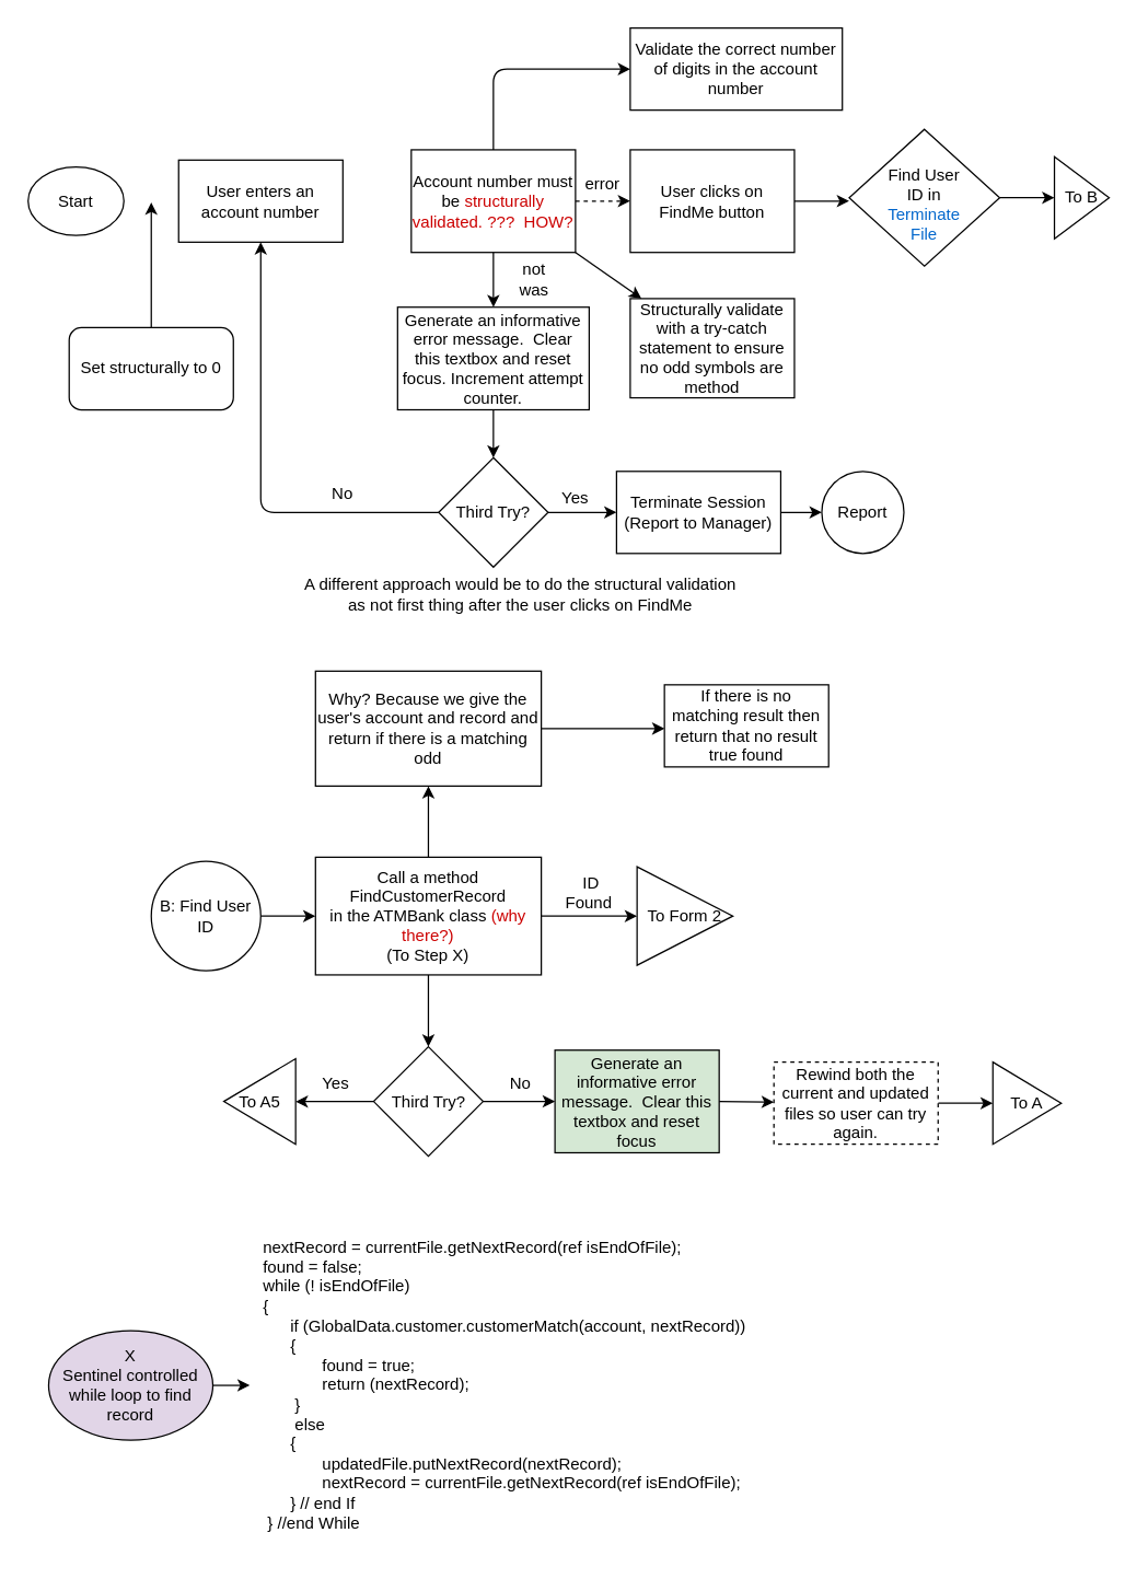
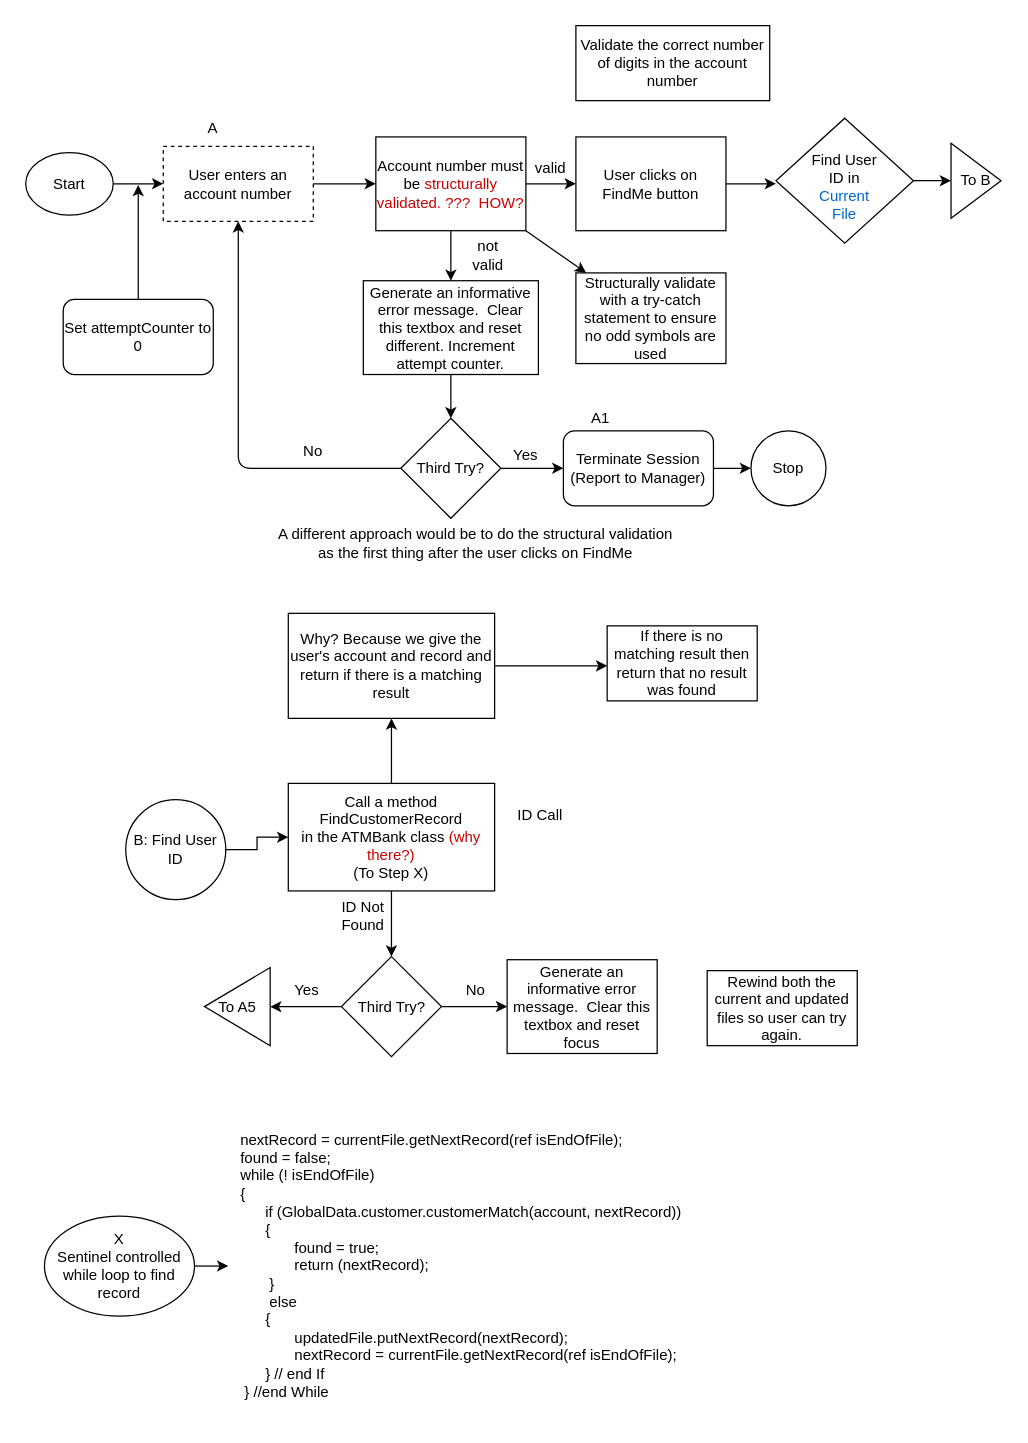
  <mxCell id="0" />
  <mxCell id="1" parent="0" />
+ <mxCell id="2" style="edgeStyle=orthogonalEdgeStyle;rounded=0;orthogonalLoop=1;jettySize=auto;html=1;entryX=0;entryY=0.5;entryDx=0;entryDy=0;" parent="1" source="3" target="4" edge="1"><mxGeometry relative="1" as="geometry" /></mxCell>
  <mxCell id="3" value="Start" style="ellipse;whiteSpace=wrap;html=1;" parent="1" vertex="1"><mxGeometry x="20" y="121.5" width="70" height="50" as="geometry" /></mxCell>
- <mxCell id="4" value="User enters an account number" style="rounded=0;whiteSpace=wrap;html=1;" parent="1" vertex="1"><mxGeometry x="130" y="116.5" width="120" height="60" as="geometry" /></mxCell>
+ <mxCell id="4" value="User enters an account number" style="rounded=0;whiteSpace=wrap;html=1;dashed=1;" parent="1" vertex="1"><mxGeometry x="130" y="116.5" width="120" height="60" as="geometry" /></mxCell>
  <mxCell id="5" value="" style="edgeStyle=orthogonalEdgeStyle;rounded=0;orthogonalLoop=1;jettySize=auto;html=1;" parent="1" source="7" edge="1"><mxGeometry relative="1" as="geometry"><mxPoint x="360" y="224" as="targetPoint" /></mxGeometry></mxCell>
- <mxCell id="6" value="" style="edgeStyle=orthogonalEdgeStyle;rounded=0;orthogonalLoop=1;jettySize=auto;html=1;dashed=1;" parent="1" source="7" target="12" edge="1"><mxGeometry relative="1" as="geometry" /></mxCell>
+ <mxCell id="6" value="" style="edgeStyle=orthogonalEdgeStyle;rounded=0;orthogonalLoop=1;jettySize=auto;html=1;" parent="1" source="7" target="12" edge="1"><mxGeometry relative="1" as="geometry" /></mxCell>
  <mxCell id="7" value="Account number must be &lt;font color=&quot;#cc0000&quot;&gt;structurally validated.&lt;/font&gt; &lt;font color=&quot;#cc0000&quot;&gt;???&amp;nbsp; HOW?&lt;/font&gt;" style="rounded=0;whiteSpace=wrap;html=1;" parent="1" vertex="1"><mxGeometry x="300" y="109" width="120" height="75" as="geometry" /></mxCell>
  <mxCell id="8" value="" style="edgeStyle=orthogonalEdgeStyle;rounded=0;orthogonalLoop=1;jettySize=auto;html=1;" parent="1" source="9" edge="1"><mxGeometry relative="1" as="geometry"><mxPoint x="360" y="334" as="targetPoint" /></mxGeometry></mxCell>
- <mxCell id="9" value="Generate an informative error message.&amp;nbsp; Clear this textbox and reset focus. Increment attempt counter." style="rounded=0;whiteSpace=wrap;html=1;" parent="1" vertex="1"><mxGeometry x="290" y="224" width="140" height="75" as="geometry" /></mxCell>
- <mxCell id="10" value="not was" style="text;html=1;strokeColor=none;fillColor=none;align=center;verticalAlign=middle;whiteSpace=wrap;rounded=0;" parent="1" vertex="1"><mxGeometry x="370" y="194" width="40" height="20" as="geometry" /></mxCell>
+ <mxCell id="9" value="Generate an informative error message.&amp;nbsp; Clear this textbox and reset different. Increment attempt counter." style="rounded=0;whiteSpace=wrap;html=1;" parent="1" vertex="1"><mxGeometry x="290" y="224" width="140" height="75" as="geometry" /></mxCell>
+ <mxCell id="10" value="not valid" style="text;html=1;strokeColor=none;fillColor=none;align=center;verticalAlign=middle;whiteSpace=wrap;rounded=0;" parent="1" vertex="1"><mxGeometry x="370" y="194" width="40" height="20" as="geometry" /></mxCell>
  <mxCell id="11" value="" style="edgeStyle=orthogonalEdgeStyle;rounded=0;orthogonalLoop=1;jettySize=auto;html=1;" parent="1" source="12" edge="1"><mxGeometry relative="1" as="geometry"><mxPoint x="620" y="146.5" as="targetPoint" /></mxGeometry></mxCell>
  <mxCell id="12" value="User clicks on FindMe button" style="rounded=0;whiteSpace=wrap;html=1;" parent="1" vertex="1"><mxGeometry x="460" y="109" width="120" height="75" as="geometry" /></mxCell>
- <mxCell id="13" value="error" style="text;html=1;strokeColor=none;fillColor=none;align=center;verticalAlign=middle;whiteSpace=wrap;rounded=0;" parent="1" vertex="1"><mxGeometry x="420" y="124" width="40" height="20" as="geometry" /></mxCell>
+ <mxCell id="13" value="valid" style="text;html=1;strokeColor=none;fillColor=none;align=center;verticalAlign=middle;whiteSpace=wrap;rounded=0;" parent="1" vertex="1"><mxGeometry x="420" y="124" width="40" height="20" as="geometry" /></mxCell>
  <mxCell id="14" value="" style="edgeStyle=orthogonalEdgeStyle;rounded=0;orthogonalLoop=1;jettySize=auto;html=1;" parent="1" source="15" target="26" edge="1"><mxGeometry relative="1" as="geometry" /></mxCell>
  <mxCell id="15" value="" style="rhombus;whiteSpace=wrap;html=1;" parent="1" vertex="1"><mxGeometry x="620" y="94" width="110" height="100" as="geometry" /></mxCell>
- <mxCell id="16" value="Find User ID in &lt;font color=&quot;#0066cc&quot;&gt;Terminate File&lt;/font&gt;" style="text;html=1;strokeColor=none;fillColor=none;align=center;verticalAlign=middle;whiteSpace=wrap;rounded=0;" parent="1" vertex="1"><mxGeometry x="645" y="124" width="60" height="50" as="geometry" /></mxCell>
+ <mxCell id="16" value="Find User ID in &lt;font color=&quot;#0066cc&quot;&gt;Current File&lt;/font&gt;" style="text;html=1;strokeColor=none;fillColor=none;align=center;verticalAlign=middle;whiteSpace=wrap;rounded=0;" parent="1" vertex="1"><mxGeometry x="645" y="124" width="60" height="50" as="geometry" /></mxCell>
  <mxCell id="17" value="" style="edgeStyle=orthogonalEdgeStyle;rounded=0;orthogonalLoop=1;jettySize=auto;html=1;" parent="1" source="18" target="20" edge="1"><mxGeometry relative="1" as="geometry" /></mxCell>
  <mxCell id="18" value="Third Try?" style="rhombus;whiteSpace=wrap;html=1;" parent="1" vertex="1"><mxGeometry x="320" y="334" width="80" height="80" as="geometry" /></mxCell>
  <mxCell id="19" value="" style="edgeStyle=orthogonalEdgeStyle;rounded=0;orthogonalLoop=1;jettySize=auto;html=1;" parent="1" source="20" target="22" edge="1"><mxGeometry relative="1" as="geometry" /></mxCell>
- <mxCell id="20" value="Terminate Session (Report to Manager)" style="whiteSpace=wrap;html=1;" parent="1" vertex="1"><mxGeometry x="450" y="344" width="120" height="60" as="geometry" /></mxCell>
+ <mxCell id="20" value="Terminate Session (Report to Manager)" style="whiteSpace=wrap;html=1;rounded=1;" parent="1" vertex="1"><mxGeometry x="450" y="344" width="120" height="60" as="geometry" /></mxCell>
  <mxCell id="21" value="Yes" style="text;html=1;strokeColor=none;fillColor=none;align=center;verticalAlign=middle;whiteSpace=wrap;rounded=0;" parent="1" vertex="1"><mxGeometry x="400" y="354" width="40" height="20" as="geometry" /></mxCell>
- <mxCell id="22" value="Report" style="ellipse;whiteSpace=wrap;html=1;" parent="1" vertex="1"><mxGeometry x="600" y="344" width="60" height="60" as="geometry" /></mxCell>
+ <mxCell id="22" value="Stop" style="ellipse;whiteSpace=wrap;html=1;" parent="1" vertex="1"><mxGeometry x="600" y="344" width="60" height="60" as="geometry" /></mxCell>
  <mxCell id="23" value="" style="endArrow=classic;html=1;entryX=0.5;entryY=1;entryDx=0;entryDy=0;exitX=0;exitY=0.5;exitDx=0;exitDy=0;" parent="1" source="18" target="4" edge="1"><mxGeometry width="50" height="50" relative="1" as="geometry"><mxPoint x="310" y="374" as="sourcePoint" /><mxPoint x="430" y="444" as="targetPoint" /><Array as="points"><mxPoint x="190" y="374" /></Array></mxGeometry></mxCell>
  <mxCell id="24" value="No" style="text;html=1;strokeColor=none;fillColor=none;align=center;verticalAlign=middle;whiteSpace=wrap;rounded=0;" parent="1" vertex="1"><mxGeometry x="230" y="351" width="40" height="20" as="geometry" /></mxCell>
- <mxCell id="25" value="A different approach would be to do the structural validation as not first thing after the user clicks on FindMe" style="text;html=1;strokeColor=none;fillColor=none;align=center;verticalAlign=middle;whiteSpace=wrap;rounded=0;" parent="1" vertex="1"><mxGeometry x="215" y="424" width="330" height="20" as="geometry" /></mxCell>
- <mxCell id="26" value="To B" style="triangle;whiteSpace=wrap;html=1;" parent="1" vertex="1"><mxGeometry x="770" y="114" width="40" height="60" as="geometry" /></mxCell>
+ <mxCell id="25" value="A different approach would be to do the structural validation as the first thing after the user clicks on FindMe" style="text;html=1;strokeColor=none;fillColor=none;align=center;verticalAlign=middle;whiteSpace=wrap;rounded=0;" parent="1" vertex="1"><mxGeometry x="215" y="424" width="330" height="20" as="geometry" /></mxCell>
+ <mxCell id="26" value="To B" style="triangle;whiteSpace=wrap;html=1;" parent="1" vertex="1"><mxGeometry x="760" y="114" width="40" height="60" as="geometry" /></mxCell>
  <mxCell id="27" value="" style="edgeStyle=orthogonalEdgeStyle;rounded=0;orthogonalLoop=1;jettySize=auto;html=1;" parent="1" source="28" target="31" edge="1"><mxGeometry relative="1" as="geometry" /></mxCell>
- <mxCell id="28" value="B: Find User ID" style="ellipse;whiteSpace=wrap;html=1;aspect=fixed;" parent="1" vertex="1"><mxGeometry x="110" y="629" width="80" height="80" as="geometry" /></mxCell>
+ <mxCell id="28" value="B: Find User ID" style="ellipse;whiteSpace=wrap;html=1;aspect=fixed;" parent="1" vertex="1"><mxGeometry x="100" y="639" width="80" height="80" as="geometry" /></mxCell>
  <mxCell id="29" value="" style="edgeStyle=orthogonalEdgeStyle;rounded=0;orthogonalLoop=1;jettySize=auto;html=1;" parent="1" source="31" target="39" edge="1"><mxGeometry relative="1" as="geometry" /></mxCell>
- <mxCell id="30" value="" style="edgeStyle=orthogonalEdgeStyle;rounded=0;orthogonalLoop=1;jettySize=auto;html=1;" parent="1" source="31" target="33" edge="1"><mxGeometry relative="1" as="geometry" /></mxCell>
  <mxCell id="31" value="Call a method FindCustomerRecord &lt;br&gt;in the ATMBank class &lt;font color=&quot;#cc0000&quot;&gt;(why there?)&lt;/font&gt;&lt;br&gt;(To Step X)" style="whiteSpace=wrap;html=1;" parent="1" vertex="1"><mxGeometry x="230" y="626" width="165" height="86" as="geometry" /></mxCell>
- <mxCell id="32" value="&amp;nbsp;ID Found" style="text;html=1;strokeColor=none;fillColor=none;align=center;verticalAlign=middle;whiteSpace=wrap;rounded=0;" parent="1" vertex="1"><mxGeometry x="405" y="627" width="50" height="50" as="geometry" /></mxCell>
- <mxCell id="33" value="To Form 2" style="triangle;whiteSpace=wrap;html=1;" parent="1" vertex="1"><mxGeometry x="465" y="633" width="70" height="72" as="geometry" /></mxCell>
- <mxCell id="35" value="Generate an informative error message.&amp;nbsp; Clear this textbox and reset focus" style="rounded=0;whiteSpace=wrap;html=1;fillColor=#d5e8d4;" parent="1" vertex="1"><mxGeometry x="405" y="767" width="120" height="75" as="geometry" /></mxCell>
+ <mxCell id="32" value="&amp;nbsp;ID Call" style="text;html=1;strokeColor=none;fillColor=none;align=center;verticalAlign=middle;whiteSpace=wrap;rounded=0;" parent="1" vertex="1"><mxGeometry x="405" y="627" width="50" height="50" as="geometry" /></mxCell>
+ <mxCell id="34" value="ID Not Found" style="text;html=1;strokeColor=none;fillColor=none;align=center;verticalAlign=middle;whiteSpace=wrap;rounded=0;" parent="1" vertex="1"><mxGeometry x="270" y="722" width="40" height="20" as="geometry" /></mxCell>
+ <mxCell id="35" value="Generate an informative error message.&amp;nbsp; Clear this textbox and reset focus" style="rounded=0;whiteSpace=wrap;html=1;" parent="1" vertex="1"><mxGeometry x="405" y="767" width="120" height="75" as="geometry" /></mxCell>
+ <mxCell id="36" value="A" style="text;html=1;strokeColor=none;fillColor=none;align=center;verticalAlign=middle;whiteSpace=wrap;rounded=0;" parent="1" vertex="1"><mxGeometry x="150" y="91.5" width="40" height="20" as="geometry" /></mxCell>
  <mxCell id="37" value="" style="edgeStyle=orthogonalEdgeStyle;rounded=0;orthogonalLoop=1;jettySize=auto;html=1;" parent="1" source="39" target="35" edge="1"><mxGeometry relative="1" as="geometry" /></mxCell>
  <mxCell id="38" value="" style="edgeStyle=orthogonalEdgeStyle;rounded=0;orthogonalLoop=1;jettySize=auto;html=1;" parent="1" source="39" target="43" edge="1"><mxGeometry relative="1" as="geometry" /></mxCell>
  <mxCell id="39" value="Third Try?" style="rhombus;whiteSpace=wrap;html=1;" parent="1" vertex="1"><mxGeometry x="272.5" y="764.5" width="80" height="80" as="geometry" /></mxCell>
  <mxCell id="40" value="No" style="text;html=1;strokeColor=none;fillColor=none;align=center;verticalAlign=middle;whiteSpace=wrap;rounded=0;" parent="1" vertex="1"><mxGeometry x="360" y="782" width="40" height="20" as="geometry" /></mxCell>
- <mxCell id="41" value="To A" style="triangle;whiteSpace=wrap;html=1;" parent="1" vertex="1"><mxGeometry x="725" y="775.75" width="50" height="60" as="geometry" /></mxCell>
+ <mxCell id="42" value="A1" style="text;html=1;strokeColor=none;fillColor=none;align=center;verticalAlign=middle;whiteSpace=wrap;rounded=0;" parent="1" vertex="1"><mxGeometry x="460" y="324" width="40" height="20" as="geometry" /></mxCell>
  <mxCell id="43" value="To A5" style="triangle;whiteSpace=wrap;html=1;direction=west;" parent="1" vertex="1"><mxGeometry x="163" y="773.25" width="52.5" height="62.5" as="geometry" /></mxCell>
  <mxCell id="44" value="Yes" style="text;html=1;strokeColor=none;fillColor=none;align=center;verticalAlign=middle;whiteSpace=wrap;rounded=0;" parent="1" vertex="1"><mxGeometry x="225" y="782" width="40" height="20" as="geometry" /></mxCell>
  <mxCell id="45" value="&lt;div&gt;nextRecord = currentFile.getNextRecord(ref isEndOfFile);&lt;/div&gt;&lt;div&gt;found = false;&lt;/div&gt;&lt;div&gt;while (! isEndOfFile)&lt;/div&gt;&lt;div&gt;{&lt;/div&gt;&lt;div&gt;&amp;nbsp; &amp;nbsp; &amp;nbsp; if (GlobalData.customer.customerMatch(account, nextRecord))&lt;/div&gt;&lt;div&gt;&amp;nbsp; &amp;nbsp; &amp;nbsp; {&lt;/div&gt;&lt;div&gt;&amp;nbsp; &amp;nbsp; &amp;nbsp; &amp;nbsp; &amp;nbsp; &amp;nbsp; &amp;nbsp;found = true;&lt;/div&gt;&lt;div&gt;&amp;nbsp; &amp;nbsp; &amp;nbsp; &amp;nbsp; &amp;nbsp; &amp;nbsp; &amp;nbsp;return (nextRecord);&lt;/div&gt;&lt;div&gt;&amp;nbsp; &amp;nbsp; &amp;nbsp; &amp;nbsp;}&lt;/div&gt;&lt;div&gt;&amp;nbsp; &amp;nbsp; &amp;nbsp; &amp;nbsp;else&lt;/div&gt;&lt;div&gt;&amp;nbsp; &amp;nbsp; &amp;nbsp; {&lt;/div&gt;&lt;div&gt;&amp;nbsp; &amp;nbsp; &amp;nbsp; &amp;nbsp; &amp;nbsp; &amp;nbsp; &amp;nbsp;updatedFile.putNextRecord(nextRecord);&lt;/div&gt;&lt;div&gt;&amp;nbsp; &amp;nbsp; &amp;nbsp; &amp;nbsp; &amp;nbsp; &amp;nbsp; &amp;nbsp;nextRecord = currentFile.getNextRecord(ref isEndOfFile);&lt;/div&gt;&lt;div&gt;&amp;nbsp; &amp;nbsp; &amp;nbsp; } // end If&lt;/div&gt;&lt;div&gt;&amp;nbsp;} //end While&lt;/div&gt;" style="text;html=1;strokeColor=none;fillColor=none;align=left;verticalAlign=middle;whiteSpace=wrap;rounded=0;" parent="1" vertex="1"><mxGeometry x="190" y="892" width="365" height="240" as="geometry" /></mxCell>
- <mxCell id="46" value="X &lt;br&gt;Sentinel controlled while loop to find record" style="ellipse;whiteSpace=wrap;html=1;fillColor=#e1d5e7;" parent="1" vertex="1"><mxGeometry x="35" y="972" width="120" height="80" as="geometry" /></mxCell>
+ <mxCell id="46" value="X &lt;br&gt;Sentinel controlled while loop to find record" style="ellipse;whiteSpace=wrap;html=1;" parent="1" vertex="1"><mxGeometry x="35" y="972" width="120" height="80" as="geometry" /></mxCell>
  <mxCell id="47" value="" style="endArrow=classic;html=1;exitX=1;exitY=0.5;exitDx=0;exitDy=0;" parent="1" source="46" edge="1"><mxGeometry width="50" height="50" relative="1" as="geometry"><mxPoint x="155" y="1042" as="sourcePoint" /><mxPoint x="182" y="1012" as="targetPoint" /></mxGeometry></mxCell>
- <mxCell id="48" value="Set structurally to 0" style="rounded=1;whiteSpace=wrap;html=1;" parent="1" vertex="1"><mxGeometry x="50" y="239" width="120" height="60" as="geometry" /></mxCell>
+ <mxCell id="48" value="Set attemptCounter to 0" style="rounded=1;whiteSpace=wrap;html=1;" parent="1" vertex="1"><mxGeometry x="50" y="239" width="120" height="60" as="geometry" /></mxCell>
  <mxCell id="49" value="" style="endArrow=classic;html=1;exitX=0.5;exitY=0;exitDx=0;exitDy=0;" parent="1" edge="1" source="48"><mxGeometry width="50" height="50" relative="1" as="geometry"><mxPoint x="70" y="225.25" as="sourcePoint" /><mxPoint x="110" y="147.5" as="targetPoint" /></mxGeometry></mxCell>
- <mxCell id="50" value="" style="endArrow=classic;html=1;exitX=1;exitY=0.5;exitDx=0;exitDy=0;" parent="1" source="35" target="52" edge="1"><mxGeometry width="50" height="50" relative="1" as="geometry"><mxPoint x="595" y="932" as="sourcePoint" /><mxPoint x="575" y="805" as="targetPoint" /></mxGeometry></mxCell>
- <mxCell id="51" value="" style="edgeStyle=orthogonalEdgeStyle;rounded=0;orthogonalLoop=1;jettySize=auto;html=1;" parent="1" source="52" target="41" edge="1"><mxGeometry relative="1" as="geometry" /></mxCell>
- <mxCell id="52" value="Rewind both the current and updated files so user can try again." style="rounded=0;whiteSpace=wrap;html=1;dashed=1;" parent="1" vertex="1"><mxGeometry x="565" y="775.75" width="120" height="60" as="geometry" /></mxCell>
+ <mxCell id="52" value="Rewind both the current and updated files so user can try again." style="rounded=0;whiteSpace=wrap;html=1;" parent="1" vertex="1"><mxGeometry x="565" y="775.75" width="120" height="60" as="geometry" /></mxCell>
  <mxCell id="53" value="" style="endArrow=classic;html=1;exitX=1;exitY=1;exitDx=0;exitDy=0;" edge="1" parent="1" source="7" target="54"><mxGeometry width="50" height="50" relative="1" as="geometry"><mxPoint x="530" y="284" as="sourcePoint" /><mxPoint x="520" y="224" as="targetPoint" /></mxGeometry></mxCell>
- <mxCell id="54" value="Structurally validate with a try-catch statement to ensure no odd symbols are method" style="rounded=0;whiteSpace=wrap;html=1;" vertex="1" parent="1"><mxGeometry x="460" y="217.75" width="120" height="72.5" as="geometry" /></mxCell>
+ <mxCell id="54" value="Structurally validate with a try-catch statement to ensure no odd symbols are used" style="rounded=0;whiteSpace=wrap;html=1;" vertex="1" parent="1"><mxGeometry x="460" y="217.75" width="120" height="72.5" as="geometry" /></mxCell>
+ <mxCell id="55" value="" style="endArrow=classic;html=1;exitX=1;exitY=0.5;exitDx=0;exitDy=0;entryX=0;entryY=0.5;entryDx=0;entryDy=0;" edge="1" parent="1" source="4" target="7"><mxGeometry width="50" height="50" relative="1" as="geometry"><mxPoint x="250" y="174" as="sourcePoint" /><mxPoint x="300" y="124" as="targetPoint" /></mxGeometry></mxCell>
  <mxCell id="56" value="Validate the correct number of digits in the account number" style="rounded=0;whiteSpace=wrap;html=1;" vertex="1" parent="1"><mxGeometry x="460" y="20" width="155" height="60" as="geometry" /></mxCell>
- <mxCell id="57" value="" style="endArrow=classic;html=1;entryX=0;entryY=0.5;entryDx=0;entryDy=0;exitX=0.5;exitY=0;exitDx=0;exitDy=0;" edge="1" parent="1" source="7" target="56"><mxGeometry width="50" height="50" relative="1" as="geometry"><mxPoint x="330" y="80" as="sourcePoint" /><mxPoint x="380" y="30" as="targetPoint" /><Array as="points"><mxPoint x="360" y="50" /></Array></mxGeometry></mxCell>
- <mxCell id="58" value="&lt;span&gt;Why? Because we give the user's account and record and return if there is a matching odd&lt;/span&gt;" style="rounded=0;whiteSpace=wrap;html=1;" vertex="1" parent="1"><mxGeometry x="230" y="490" width="165" height="84" as="geometry" /></mxCell>
+ <mxCell id="58" value="&lt;span&gt;Why? Because we give the user's account and record and return if there is a matching result&lt;/span&gt;" style="rounded=0;whiteSpace=wrap;html=1;" vertex="1" parent="1"><mxGeometry x="230" y="490" width="165" height="84" as="geometry" /></mxCell>
  <mxCell id="59" value="" style="endArrow=classic;html=1;entryX=0.5;entryY=1;entryDx=0;entryDy=0;exitX=0.5;exitY=0;exitDx=0;exitDy=0;" edge="1" parent="1" source="31" target="58"><mxGeometry width="50" height="50" relative="1" as="geometry"><mxPoint x="310" y="627" as="sourcePoint" /><mxPoint x="360" y="577" as="targetPoint" /></mxGeometry></mxCell>
  <mxCell id="60" value="" style="endArrow=classic;html=1;exitX=1;exitY=0.5;exitDx=0;exitDy=0;" edge="1" parent="1" source="58"><mxGeometry width="50" height="50" relative="1" as="geometry"><mxPoint x="445" y="546" as="sourcePoint" /><mxPoint x="485" y="532" as="targetPoint" /></mxGeometry></mxCell>
- <mxCell id="61" value="If there is no matching result then return that no result true found" style="rounded=0;whiteSpace=wrap;html=1;" vertex="1" parent="1"><mxGeometry x="485" y="500" width="120" height="60" as="geometry" /></mxCell>
+ <mxCell id="61" value="If there is no matching result then return that no result was found" style="rounded=0;whiteSpace=wrap;html=1;" vertex="1" parent="1"><mxGeometry x="485" y="500" width="120" height="60" as="geometry" /></mxCell>
